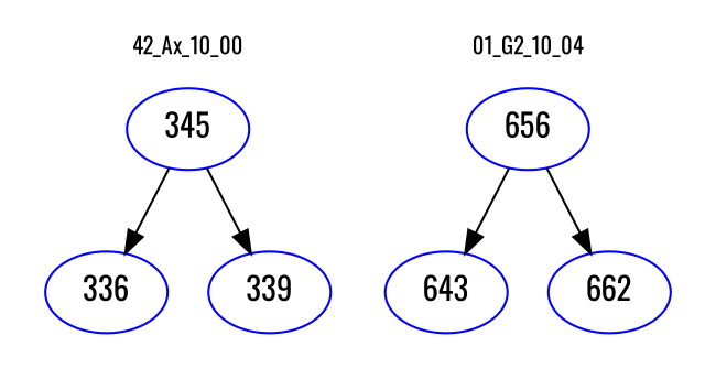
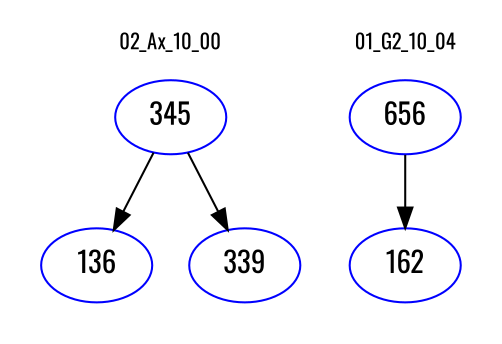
  digraph {
    fontname=Oswald
    node [color=blue fontname=Oswald]
    edge [color=black fontname=Oswald]
    n1 [label=345]
-   n2 [label=336]
+   n2 [label=136]
    n3 [label=339]
    n4 [label=656]
-   n5 [label=643]
-   n6 [label=662]
+   n6 [label=162]
    subgraph cluster_1 {
      color=white
      fontsize=10
-     label="42_Ax_10_00"
+     label="02_Ax_10_00"
      n1
      n2
      n3
    }
    subgraph cluster_2 {
      color=white
      fontsize=10
      label="01_G2_10_04"
      n4
-     n5
      n6
    }
    n1 -> n2
    n1 -> n3
-   n4 -> n5
    n4 -> n6
  }
